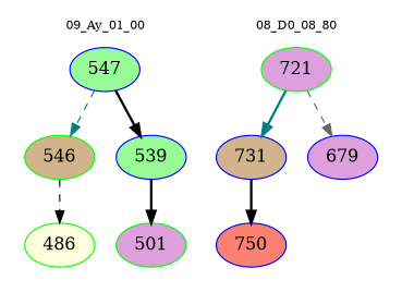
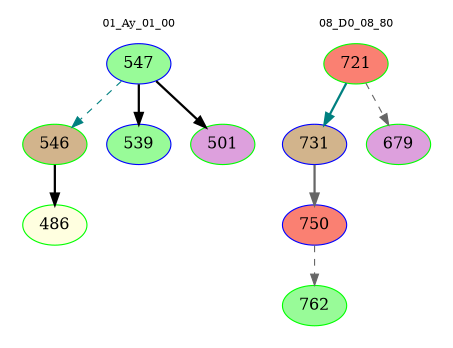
  digraph {
    node [color=green fillcolor=palegreen style=filled]
    edge [color=black style=dashed]
    n1 [color=blue label=547]
    n2 [fillcolor=tan label=546]
    n3 [color=blue label=539]
    n4 [fillcolor=lightyellow label=486]
    n5 [fillcolor=plum label=501]
    n6 [color=blue fillcolor=tan label=731]
-   n7 [fillcolor=plum label=721]
+   n7 [fillcolor=salmon label=721]
    n8 [color=blue fillcolor=salmon label=750]
-   n9 [color=blue fillcolor=plum label=679]
+   n9 [fillcolor=plum label=679]
+   n10 [label=762]
    subgraph cluster_1 {
      color=white
      fontsize=10
-     label="09_Ay_01_00"
+     label="01_Ay_01_00"
      n1
      n2
      n3
      n4
      n5
    }
    subgraph cluster_2 {
      color=white
      fontsize=10
      label="08_D0_08_80"
      n6
      n7
      n8
      n9
+     n10
    }
    n1 -> n2 [color=teal]
    n1 -> n3 [style=bold]
-   n2 -> n4
-   n3 -> n5 [style=bold]
-   n6 -> n8 [style=bold]
+   n2 -> n4 [style=bold]
+   n1 -> n5 [style=bold]
+   n6 -> n8 [color=gray40 style=bold]
    n7 -> n6 [color=teal style=bold]
    n7 -> n9 [color=gray40]
+   n8 -> n10 [color=gray40]
  }
